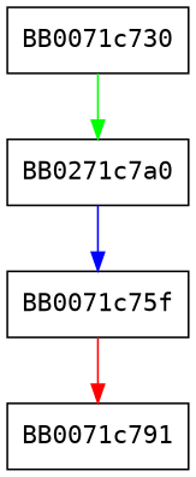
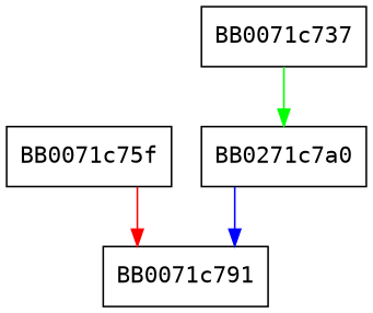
  digraph {
    fontname="DejaVu Sans Mono"
    splines=ortho
    node [fontname="DejaVu Sans Mono" shape=box]
    edge [fontname="DejaVu Sans Mono"]
    n1 [label=BB0271c7a0]
-   BB0071c730
+   BB0071c730 [label=BB0071c737]
    BB0071c791
    BB0071c75f
-   n1 -> BB0071c75f [color=blue]
+   n1 -> BB0071c791 [color=blue]
    BB0071c730 -> n1 [color=green]
    BB0071c75f -> BB0071c791 [color=red]
  }
